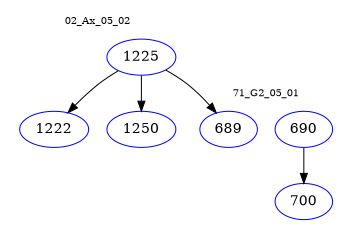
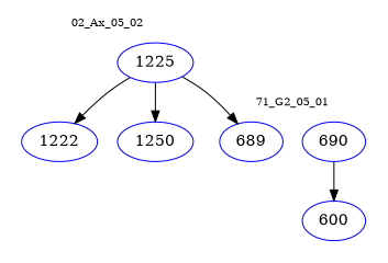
  digraph {
    node [color=blue]
    edge [color=black]
    n1 [label=1225]
    n2 [label=1222]
    n3 [label=1250]
    n4 [label=690]
    n5 [label=689]
-   n6 [label=700]
+   n6 [label=600]
    subgraph cluster_1 {
      color=white
      fontsize=10
      label="02_Ax_05_02"
      n1
      n2
      n3
    }
    subgraph cluster_2 {
      color=white
      fontsize=10
      label="71_G2_05_01"
      n4
      n5
      n6
    }
    n1 -> n2
    n1 -> n3
    n1 -> n5
    n4 -> n6
  }
